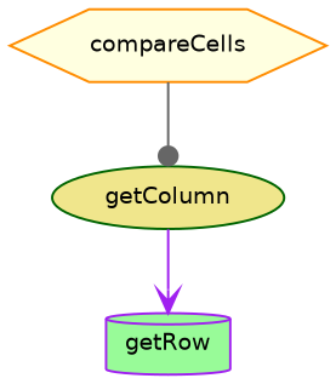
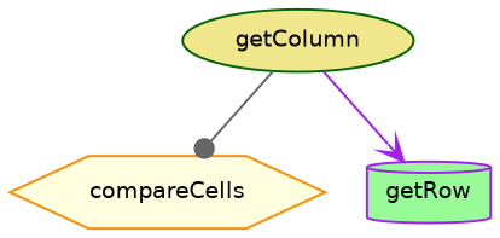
  digraph {
    rankdir=TB
    node [fontname=Helvetica fontsize=10 style=filled]
    edge [fontname=Helvetica fontsize=10 labelfontname=Helvetica labelfontsize=10 style=solid]
    n1 [color=darkorange fillcolor=lightyellow fontcolor=black height=0.2 label=compareCells shape=hexagon width=0.4]
    n2 [color=darkgreen fillcolor=khaki height=0.2 label=getColumn shape=ellipse width=0.4]
    n3 [color=purple fillcolor=palegreen height=0.2 label=getRow shape=cylinder width=0.4]
-   n1 -> n2 [arrowhead=dot color=gray40]
+   n2 -> n1 [arrowhead=dot color=gray40]
    n2 -> n3 [arrowhead=vee color=purple]
  }
